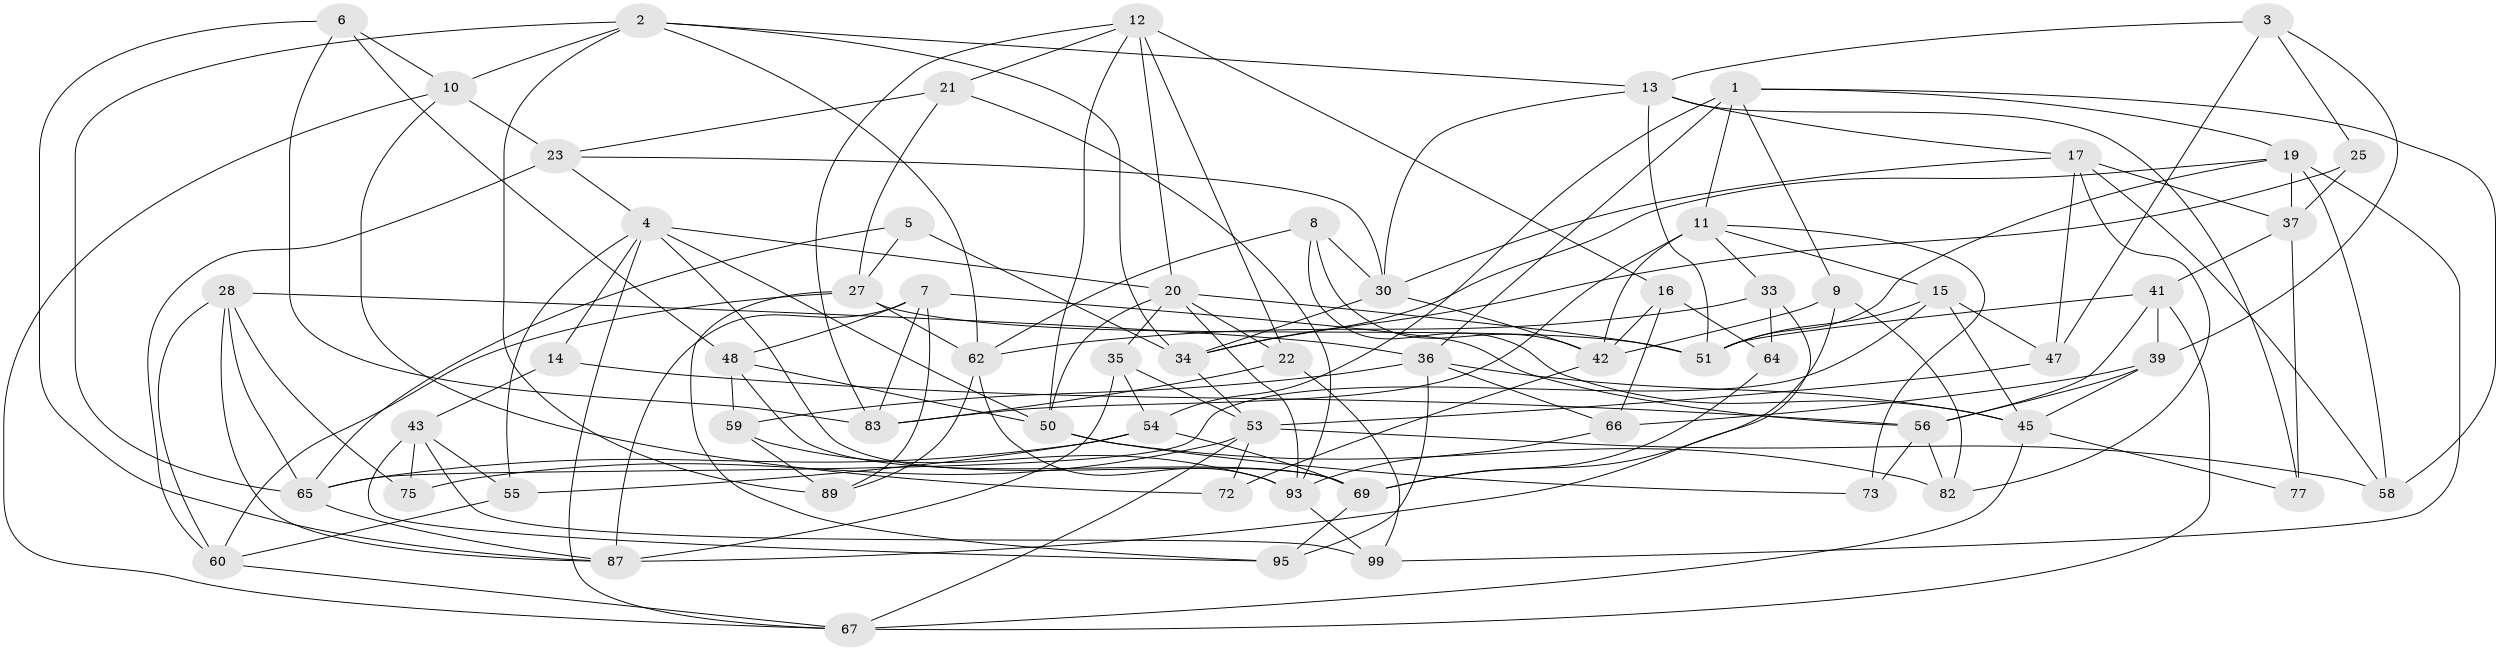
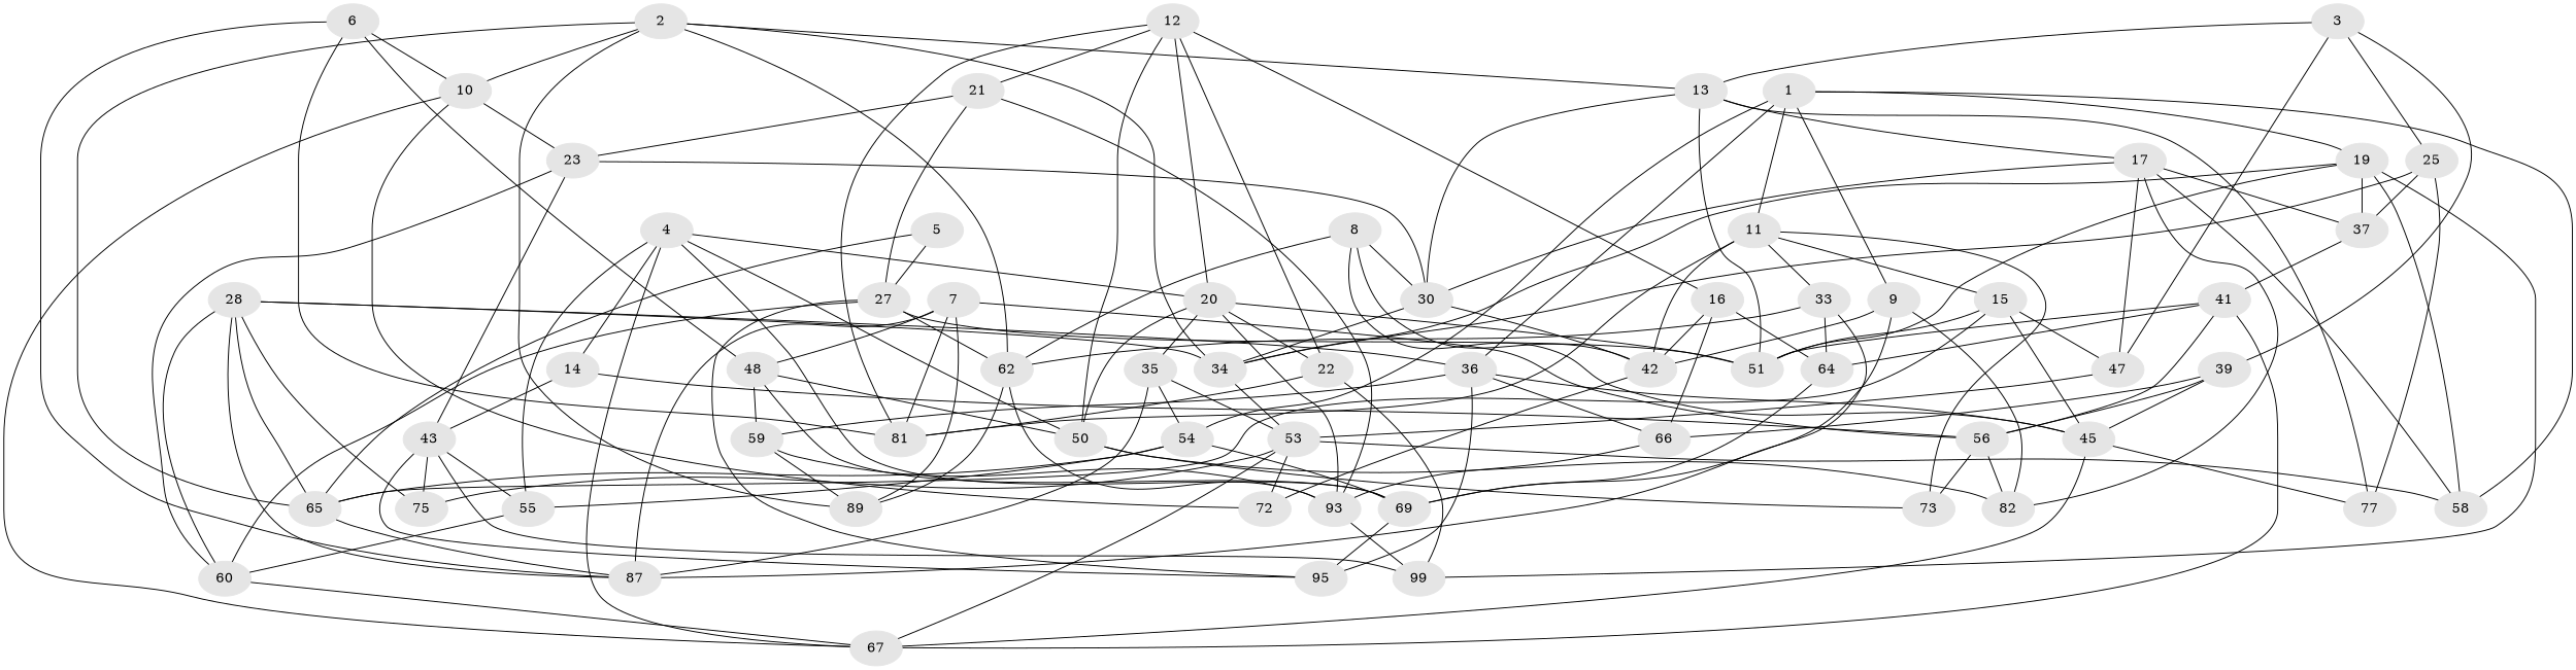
  graph {
    node [color=gray90 style=filled]
    1 [super="+74"]
    9
    11 [super="+18"]
    19 [super="+91"]
    36 [super="+46"]
    54 [super="+86"]
    58
    69 [super="+97"]
    42 [super="+94"]
    82
-   83 [super="+100"]
+   83 [super="+100" label=81]
    15
    33
    73
    34 [super="+44"]
    51 [super="+63"]
    37
    99
    45 [super="+76"]
    66
    95
    59
    65 [super="+78"]
    55
    2 [super="+38"]
    10 [super="+29"]
    13 [super="+32"]
    62 [super="+81"]
    89
    67 [super="+90"]
    23 [super="+70"]
    72
    30 [super="+84"]
    17 [super="+52"]
    77
    53 [super="+71"]
    93 [super="+98"]
    87 [super="+92"]
    3
    25
    39
    47
    56 [super="+68"]
    4 [super="+24"]
    14
    50 [super="+88"]
    20 [super="+26"]
    43 [super="+61"]
    16 [super="+79"]
    64
    60 [super="+80"]
    27 [super="+40"]
    5
    41 [super="+85"]
    6
    48 [super="+49"]
    7 [super="+96"]
    8
    12 [super="+31"]
    21
    22
    35
    75
    28 [super="+57"]
    1 -- 9
    1 -- 11
    1 -- 19
    1 -- 36
    1 -- 54
    1 -- 58
    9 -- 69
    9 -- 42
    9 -- 82
    11 -- 42
    11 -- 83
    11 -- 15
    11 -- 33
    11 -- 73
    19 -- 58
    19 -- 34
    19 -- 51
    19 -- 37
    19 -- 99
    36 -- 45
    36 -- 66
    36 -- 95
    36 -- 59
    54 -- 69
    54 -- 65
    54 -- 55
    69 -- 95
    42 -- 72
    15 -- 51
    15 -- 45
    15 -- 65
    15 -- 47
    33 -- 62
    33 -- 87
    33 -- 64
    34 -- 53
    37 -- 41
    45 -- 67
    45 -- 77
    66 -- 93
    59 -- 89
    59 -- 93
    65 -- 87
    55 -- 60
    2 -- 34
    2 -- 65
    2 -- 10
    2 -- 13
    2 -- 62
    2 -- 89
    10 -- 67
    10 -- 23 [weight=2]
    10 -- 72
    13 -- 51
    13 -- 30
    13 -- 17
    13 -- 77
    62 -- 89
    62 -- 93
    23 -- 30
-   23 -- 4
+   23 -- 43
    23 -- 60
    30 -- 42
    30 -- 34
    17 -- 58
    17 -- 82
    17 -- 37
    17 -- 30
    17 -- 47
    53 -- 58
    53 -- 67
    53 -- 72
    53 -- 75
    93 -- 99
    3 -- 13
    3 -- 25
    3 -- 39
    3 -- 47
    25 -- 34
    25 -- 37
-   37 -- 77
+   25 -- 77
    39 -- 45
    39 -- 66
    39 -- 56
    47 -- 53
    56 -- 82
    56 -- 73
    4 -- 69
    4 -- 55
    4 -- 67
    4 -- 14
    4 -- 50
    4 -- 20
    14 -- 56
    14 -- 43
    50 -- 82
    50 -- 73
    20 -- 51
    20 -- 93
    20 -- 50
    20 -- 22
    20 -- 35
    43 -- 99
    43 -- 95
    43 -- 55
    43 -- 75
    16 -- 42
    16 -- 66
    16 -- 64
    64 -- 69
    60 -- 67
    27 -- 51
    27 -- 95
    27 -- 62
    27 -- 60
    5 -- 65
    5 -- 27
    41 -- 51
    41 -- 67
    41 -- 56
-   41 -- 39
+   41 -- 64
    6 -- 83
    6 -- 10
    6 -- 87
    6 -- 48
    48 -- 69
    48 -- 59
    48 -- 50
    7 -- 83
    7 -- 89
    7 -- 87
    7 -- 56
    7 -- 48 [weight=2]
    8 -- 42
    8 -- 45
    8 -- 62
    8 -- 30
    12 -- 83
    12 -- 50
    12 -- 20
    12 -- 16
    12 -- 21
    12 -- 22
    21 -- 23
    21 -- 93
    21 -- 27
    22 -- 83
    22 -- 99
    35 -- 54
    35 -- 53
    35 -- 87
    28 -- 36
-   5 -- 34
+   28 -- 34
    28 -- 65
    28 -- 87
    28 -- 60
    28 -- 75
  }
